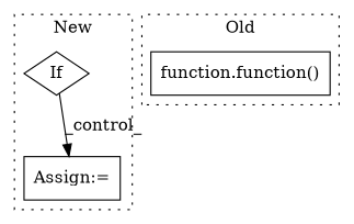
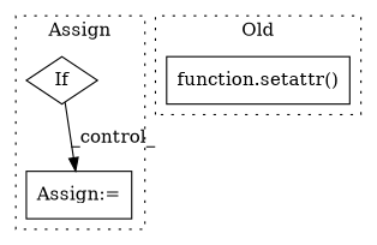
  digraph {
    node [shape=box]
    n1 [a=96 l="3,18" label=If s="1073,1113" shape=diamond]
    n2 [a=68 l=3 label="Assign:=" s=1230]
-   n3 [a=75 l="8,1" label="function.function()" s="1191,1243"]
+   n3 [a=75 l="8,1" label="function.setattr()" s="1191,1243"]
    subgraph cluster_1 {
-     label=New
+     label=Assign
      style=dotted
      n1
      n2
    }
    subgraph cluster_2 {
      label=Old
      style=dotted
      n3
    }
    n1 -> n2 [label=_control_]
  }
